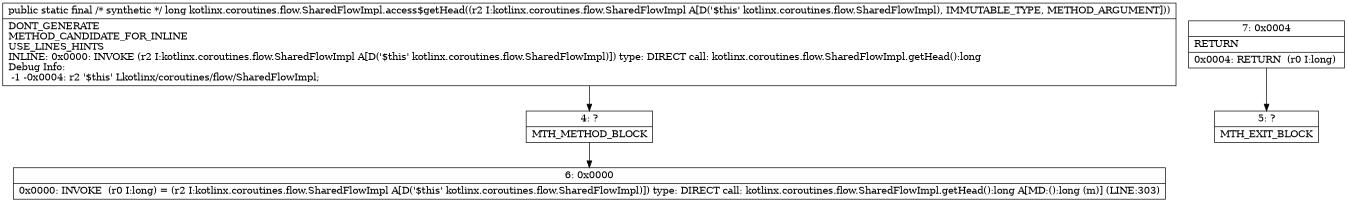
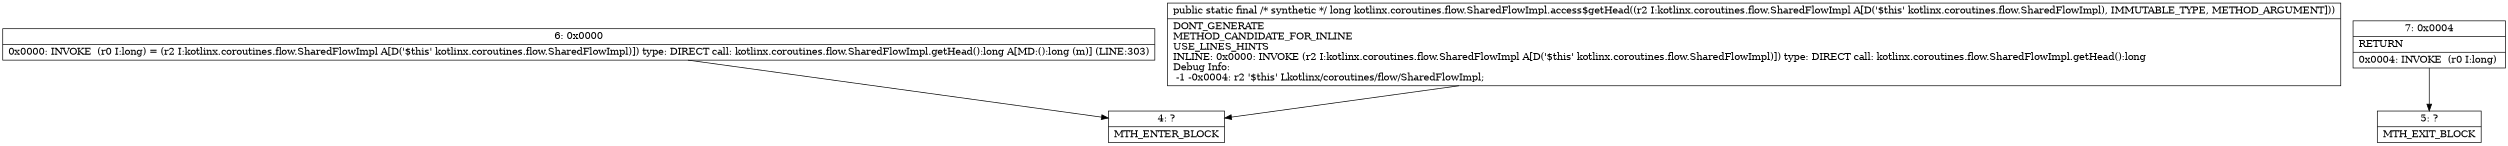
  digraph {
    node [shape=record]
-   n1 [label="{4\:\ ?|MTH_METHOD_BLOCK\l}"]
+   n1 [label="{4\:\ ?|MTH_ENTER_BLOCK\l}"]
    n2 [label="{6\:\ 0x0000|0x0000: INVOKE  (r0 I:long) = (r2 I:kotlinx.coroutines.flow.SharedFlowImpl A[D('$this' kotlinx.coroutines.flow.SharedFlowImpl)]) type: DIRECT call: kotlinx.coroutines.flow.SharedFlowImpl.getHead():long A[MD:():long (m)] (LINE:303)\l}"]
-   n3 [label="{7\:\ 0x0004|RETURN\l|0x0004: RETURN  (r0 I:long) \l}"]
+   n3 [label="{7\:\ 0x0004|RETURN\l|0x0004: INVOKE  (r0 I:long) \l}"]
    n4 [label="{5\:\ ?|MTH_EXIT_BLOCK\l}"]
    n5 [label="{public static final \/* synthetic *\/ long kotlinx.coroutines.flow.SharedFlowImpl.access$getHead((r2 I:kotlinx.coroutines.flow.SharedFlowImpl A[D('$this' kotlinx.coroutines.flow.SharedFlowImpl), IMMUTABLE_TYPE, METHOD_ARGUMENT]))  | DONT_GENERATE\lMETHOD_CANDIDATE_FOR_INLINE\lUSE_LINES_HINTS\lINLINE: 0x0000: INVOKE  (r2 I:kotlinx.coroutines.flow.SharedFlowImpl A[D('$this' kotlinx.coroutines.flow.SharedFlowImpl)]) type: DIRECT call: kotlinx.coroutines.flow.SharedFlowImpl.getHead():long\lDebug Info:\l  \-1 \-0x0004: r2 '$this' Lkotlinx\/coroutines\/flow\/SharedFlowImpl;\l}"]
-   n1 -> n2
+   n2 -> n1
    n3 -> n4
    n5 -> n1
  }
